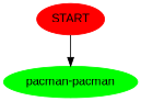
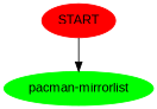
  digraph {
    fontname="Liberation Sans"
    node [style=filled fontname="Liberation Sans"]
    START [color=red]
-   "pacman-mirrorlist" [color=green label="pacman-pacman"]
+   "pacman-mirrorlist" [color=green]
    START -> "pacman-mirrorlist" [fontname="Liberation Sans"]
  }
